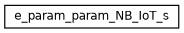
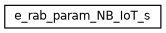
  digraph {
    rankdir=LR
-   n1 [color=black fillcolor=white fontname=Helvetica fontsize=10 height=0.2 label=e_param_param_NB_IoT_s shape=record style=filled width=0.4]
+   n1 [color=black fillcolor=white fontname=Helvetica fontsize=10 height=0.2 label=e_rab_param_NB_IoT_s shape=record style=filled width=0.4]
  }
